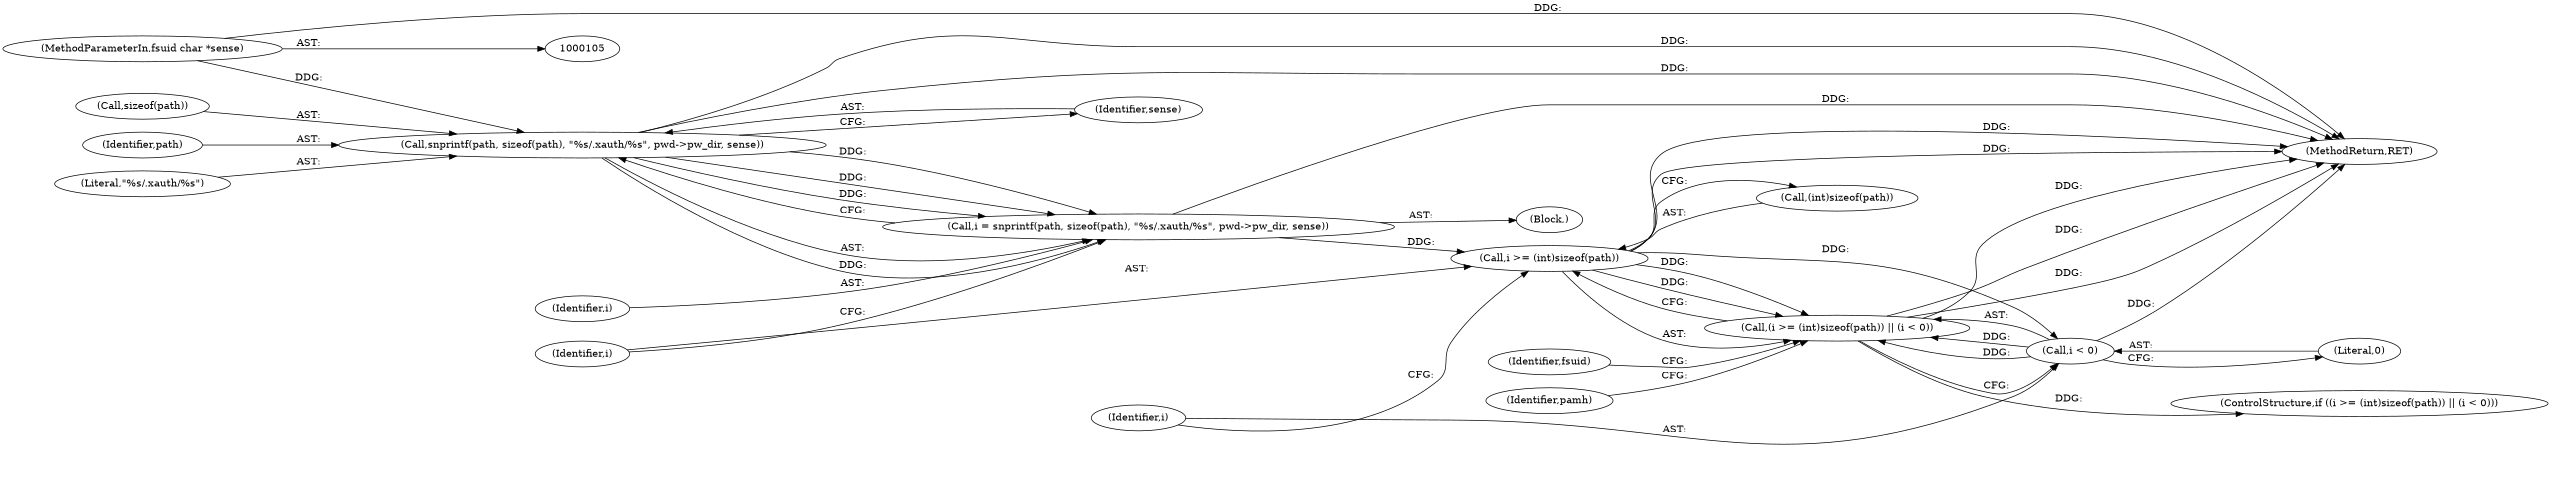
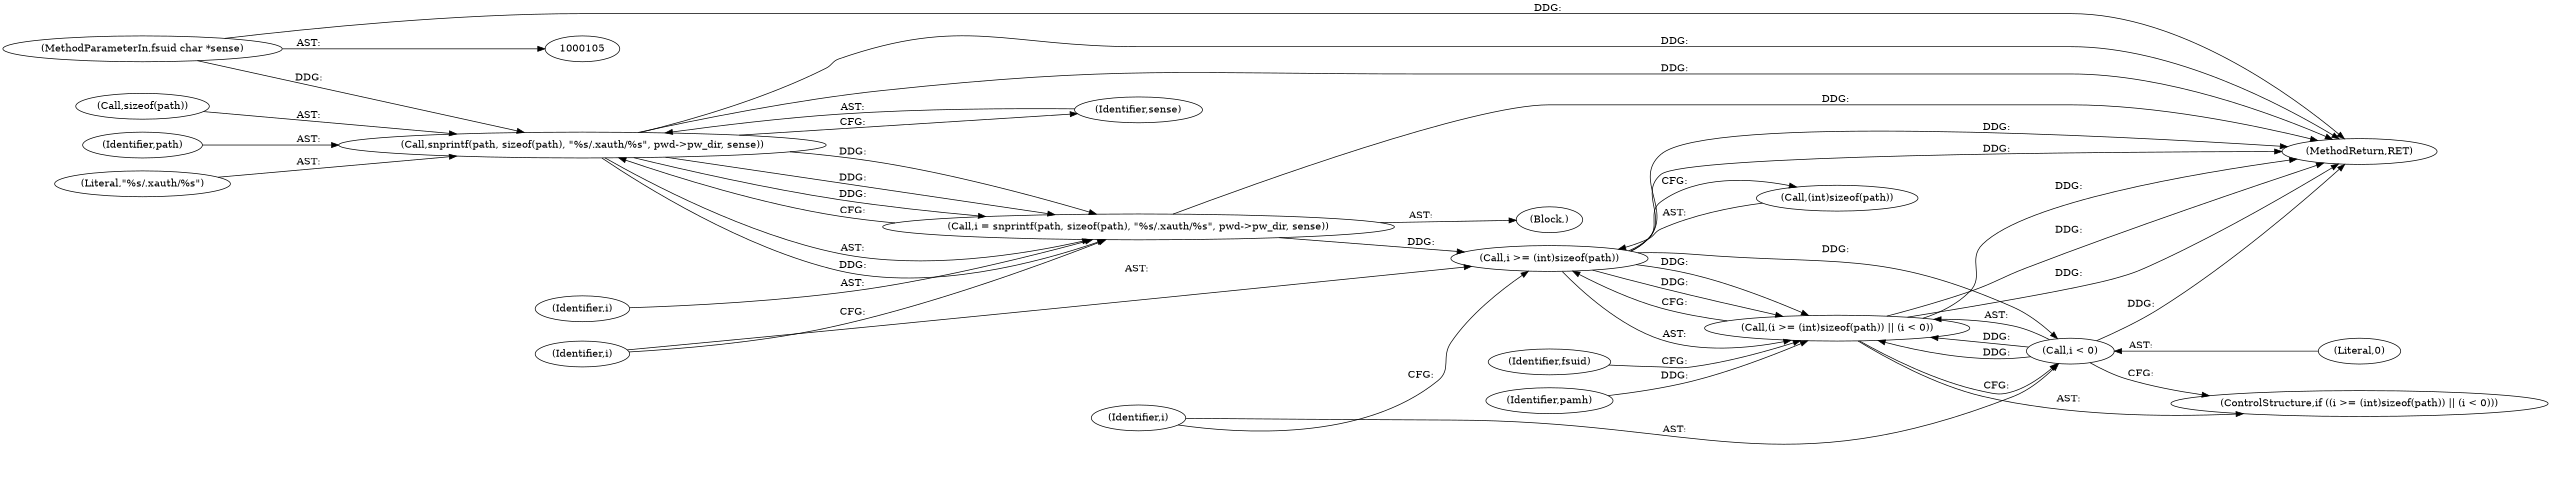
  digraph {
    rankdir=LR
    n1 [label="(Call,snprintf(path, sizeof(path), \"%s/.xauth/%s\", pwd->pw_dir, sense))"]
    n2 [label="(Call,i = snprintf(path, sizeof(path), \"%s/.xauth/%s\", pwd->pw_dir, sense))"]
    n3 [label="(Identifier,sense)"]
    n4 [label="(MethodReturn,RET)"]
    n5 [label="(Call,i >= (int)sizeof(path))"]
    n6 [label="(Block,)"]
    n7 [label="(MethodParameterIn,fsuid char *sense)"]
    n8 [label=1000105]
    n9 [label="(Call,(i >= (int)sizeof(path)) || (i < 0))"]
    n10 [label="(Call,i < 0)"]
    n11 [label="(Call,(int)sizeof(path))"]
    n12 [label="(ControlStructure,if ((i >= (int)sizeof(path)) || (i < 0)))"]
    n13 [label="(Literal,0)"]
    n14 [label="(Identifier,i)"]
    n15 [label="(Literal,\"%s/.xauth/%s\")"]
    n16 [label="(Identifier,pamh)"]
    n17 [label="(Identifier,fsuid)"]
    n18 [label="(Call,sizeof(path))"]
    n19 [label="(Identifier,path)"]
    n20 [label="(Identifier,i)"]
    n21 [label="(Identifier,i)"]
    n1 -> n2 [label="AST: "]
    n1 -> n2 [label="DDG: "]
    n1 -> n2 [label="DDG: "]
    n1 -> n2 [label="DDG: "]
    n1 -> n2 [label="DDG: "]
    n1 -> n3 [label="CFG: "]
    n1 -> n4 [label="DDG: "]
    n1 -> n4 [label="DDG: "]
    n2 -> n1 [label="CFG: "]
    n2 -> n4 [label="DDG: "]
    n2 -> n5 [label="DDG: "]
    n2 -> n6 [label="AST: "]
    n3 -> n1 [label="AST: "]
    n5 -> n4 [label="DDG: "]
    n5 -> n4 [label="DDG: "]
    n5 -> n9 [label="AST: "]
    n5 -> n9 [label="DDG: "]
    n5 -> n9 [label="DDG: "]
    n5 -> n10 [label="DDG: "]
    n5 -> n11 [label="CFG: "]
    n7 -> n1 [label="DDG: "]
    n7 -> n4 [label="DDG: "]
    n7 -> n8 [label="AST: "]
    n9 -> n4 [label="DDG: "]
    n9 -> n4 [label="DDG: "]
    n9 -> n4 [label="DDG: "]
    n9 -> n5 [label="CFG: "]
    n9 -> n10 [label="CFG: "]
-   n9 -> n12 [label="DDG: "]
+   n9 -> n12 [label="AST: "]
    n10 -> n4 [label="DDG: "]
    n10 -> n9 [label="AST: "]
    n10 -> n9 [label="DDG: "]
    n10 -> n9 [label="DDG: "]
-   n10 -> n13 [label="CFG: "]
+   n10 -> n12 [label="CFG: "]
    n11 -> n5 [label="AST: "]
    n13 -> n10 [label="AST: "]
    n14 -> n5 [label="CFG: "]
    n14 -> n10 [label="AST: "]
    n15 -> n1 [label="AST: "]
-   n16 -> n9 [label="CFG: "]
+   n16 -> n9 [label="DDG: "]
    n17 -> n9 [label="CFG: "]
    n18 -> n1 [label="AST: "]
    n19 -> n1 [label="AST: "]
    n20 -> n2 [label="AST: "]
    n21 -> n2 [label="CFG: "]
    n21 -> n5 [label="AST: "]
  }
